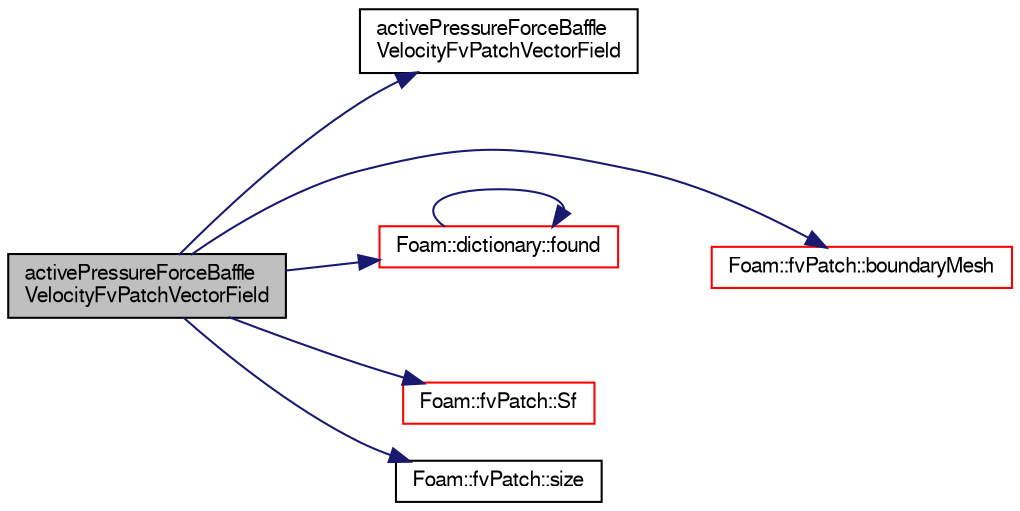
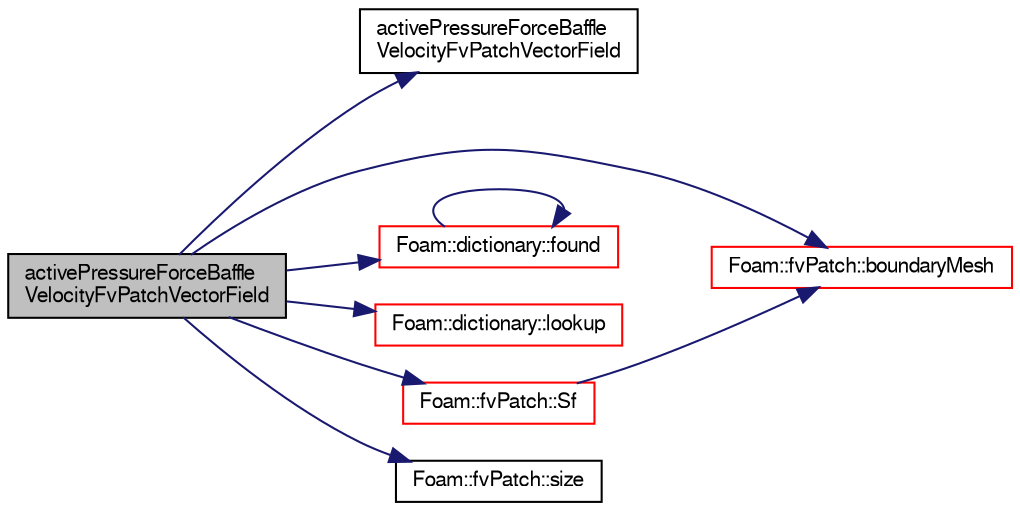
  digraph {
    rankdir=LR
    node [color=red fontname=FreeSans fontsize=10 shape=record]
    edge [color=midnightblue fontname=FreeSans fontsize=10 labelfontname=FreeSans labelfontsize=10 style=solid]
    n1 [color=black fillcolor=grey75 fontcolor=black height=0.2 label="activePressureForceBaffle\lVelocityFvPatchVectorField" style=filled width=0.4]
    n2 [color=black height=0.2 label="activePressureForceBaffle\lVelocityFvPatchVectorField" width=0.4]
    n3 [height=0.2 label="Foam::fvPatch::boundaryMesh" width=0.4]
    n4 [height=0.2 label="Foam::dictionary::found" width=0.4]
+   n5 [height=0.2 label="Foam::dictionary::lookup" width=0.4]
    n6 [height=0.2 label="Foam::fvPatch::Sf" width=0.4]
    n7 [color=black height=0.2 label="Foam::fvPatch::size" width=0.4]
    n1 -> n2
    n1 -> n3
    n1 -> n4
+   n1 -> n5
    n1 -> n6
    n1 -> n7
    n4 -> n4
+   n6 -> n3
  }
